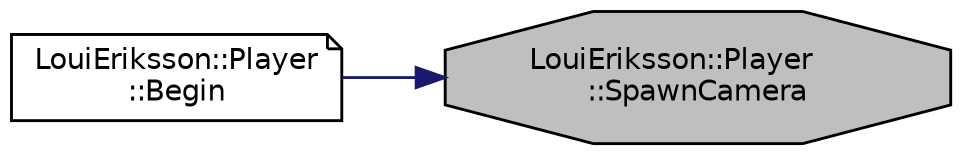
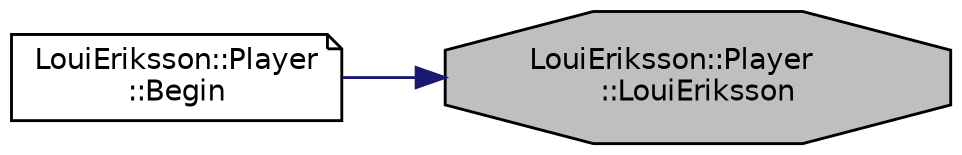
  digraph {
    rankdir=RL
    node [color=black fontname=Helvetica fontsize=10 style=filled]
-   n1 [fillcolor=grey75 fontcolor=black height=0.2 label="LouiEriksson::Player\l::SpawnCamera" shape=octagon width=0.4]
+   n1 [fillcolor=grey75 fontcolor=black height=0.2 label="LouiEriksson::Player\l::LouiEriksson" shape=octagon width=0.4]
    n2 [fillcolor=white height=0.2 label="LouiEriksson::Player\l::Begin" shape=note width=0.4]
    n1 -> n2 [color=midnightblue dir=back fontname=Helvetica fontsize=10 labelfontname=Helvetica labelfontsize=10 style=solid]
  }
